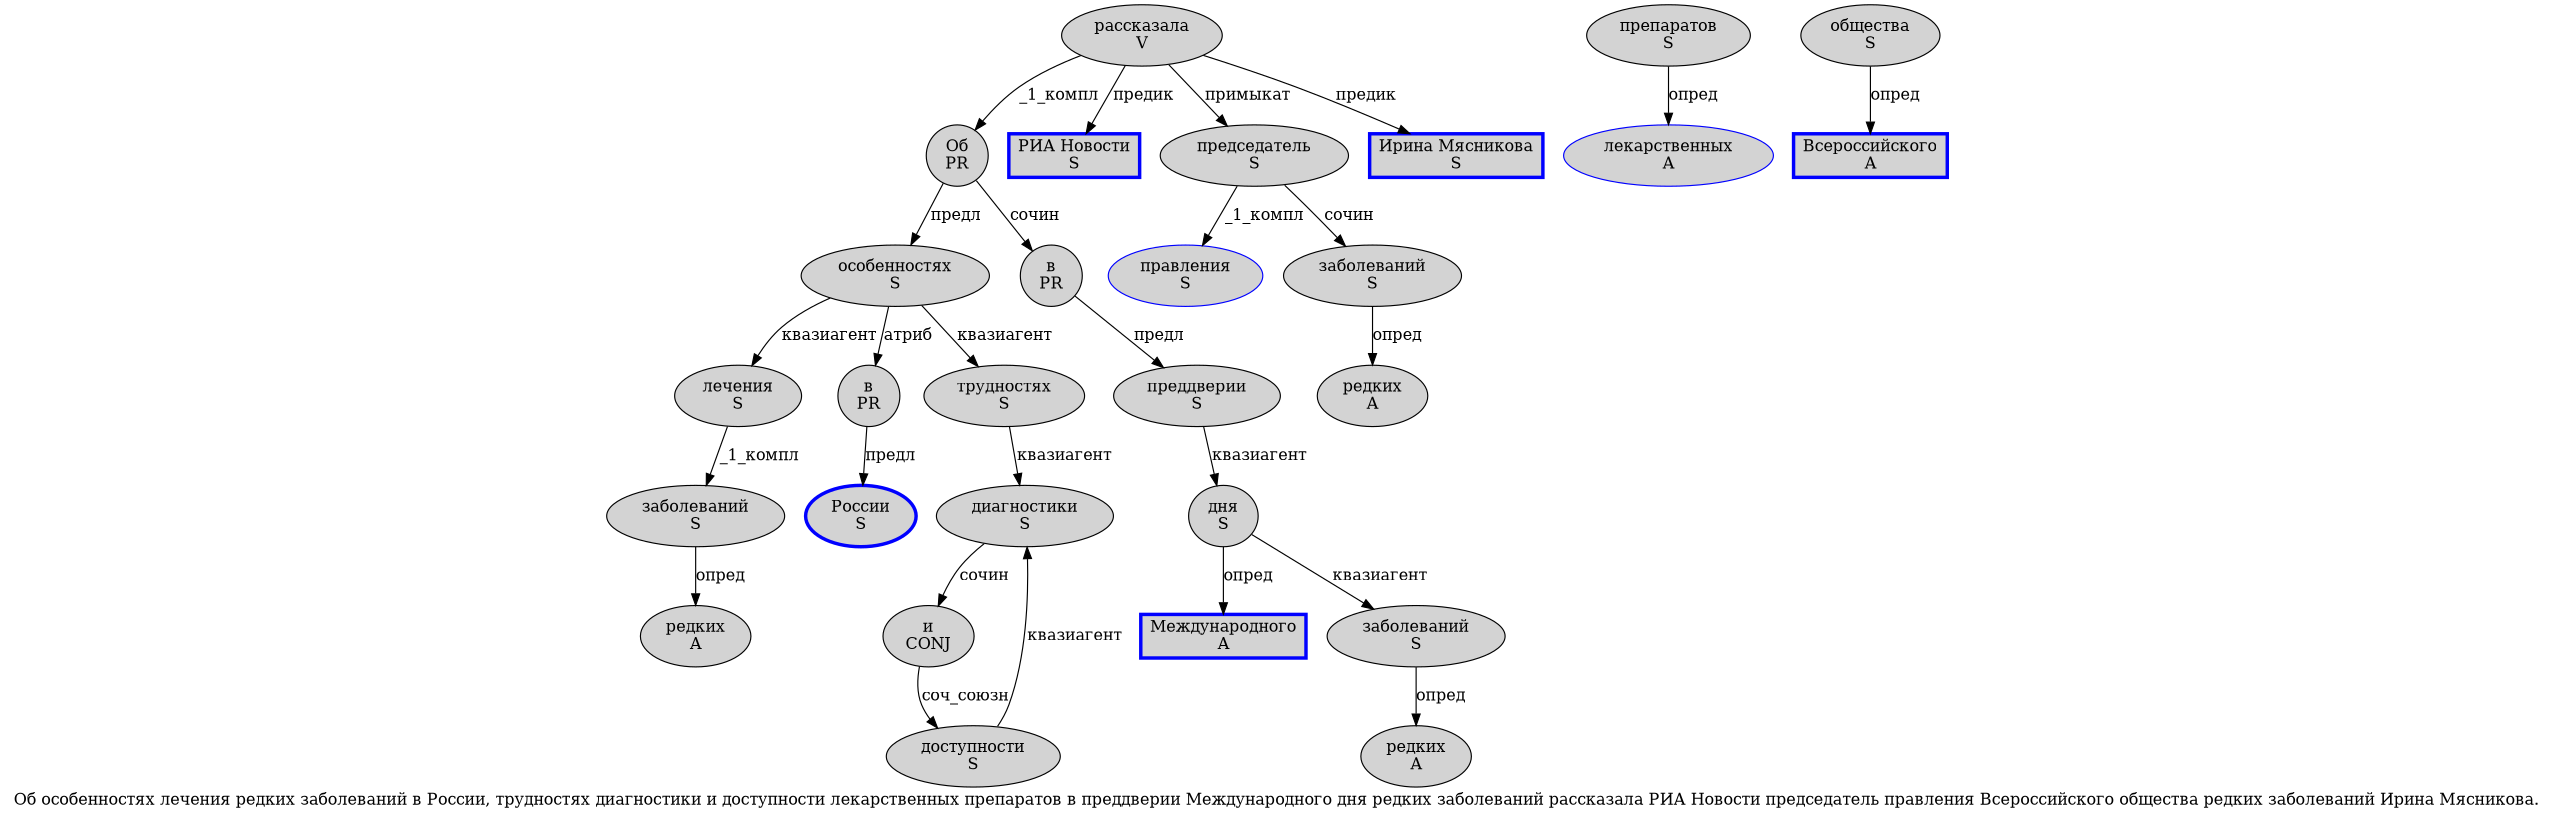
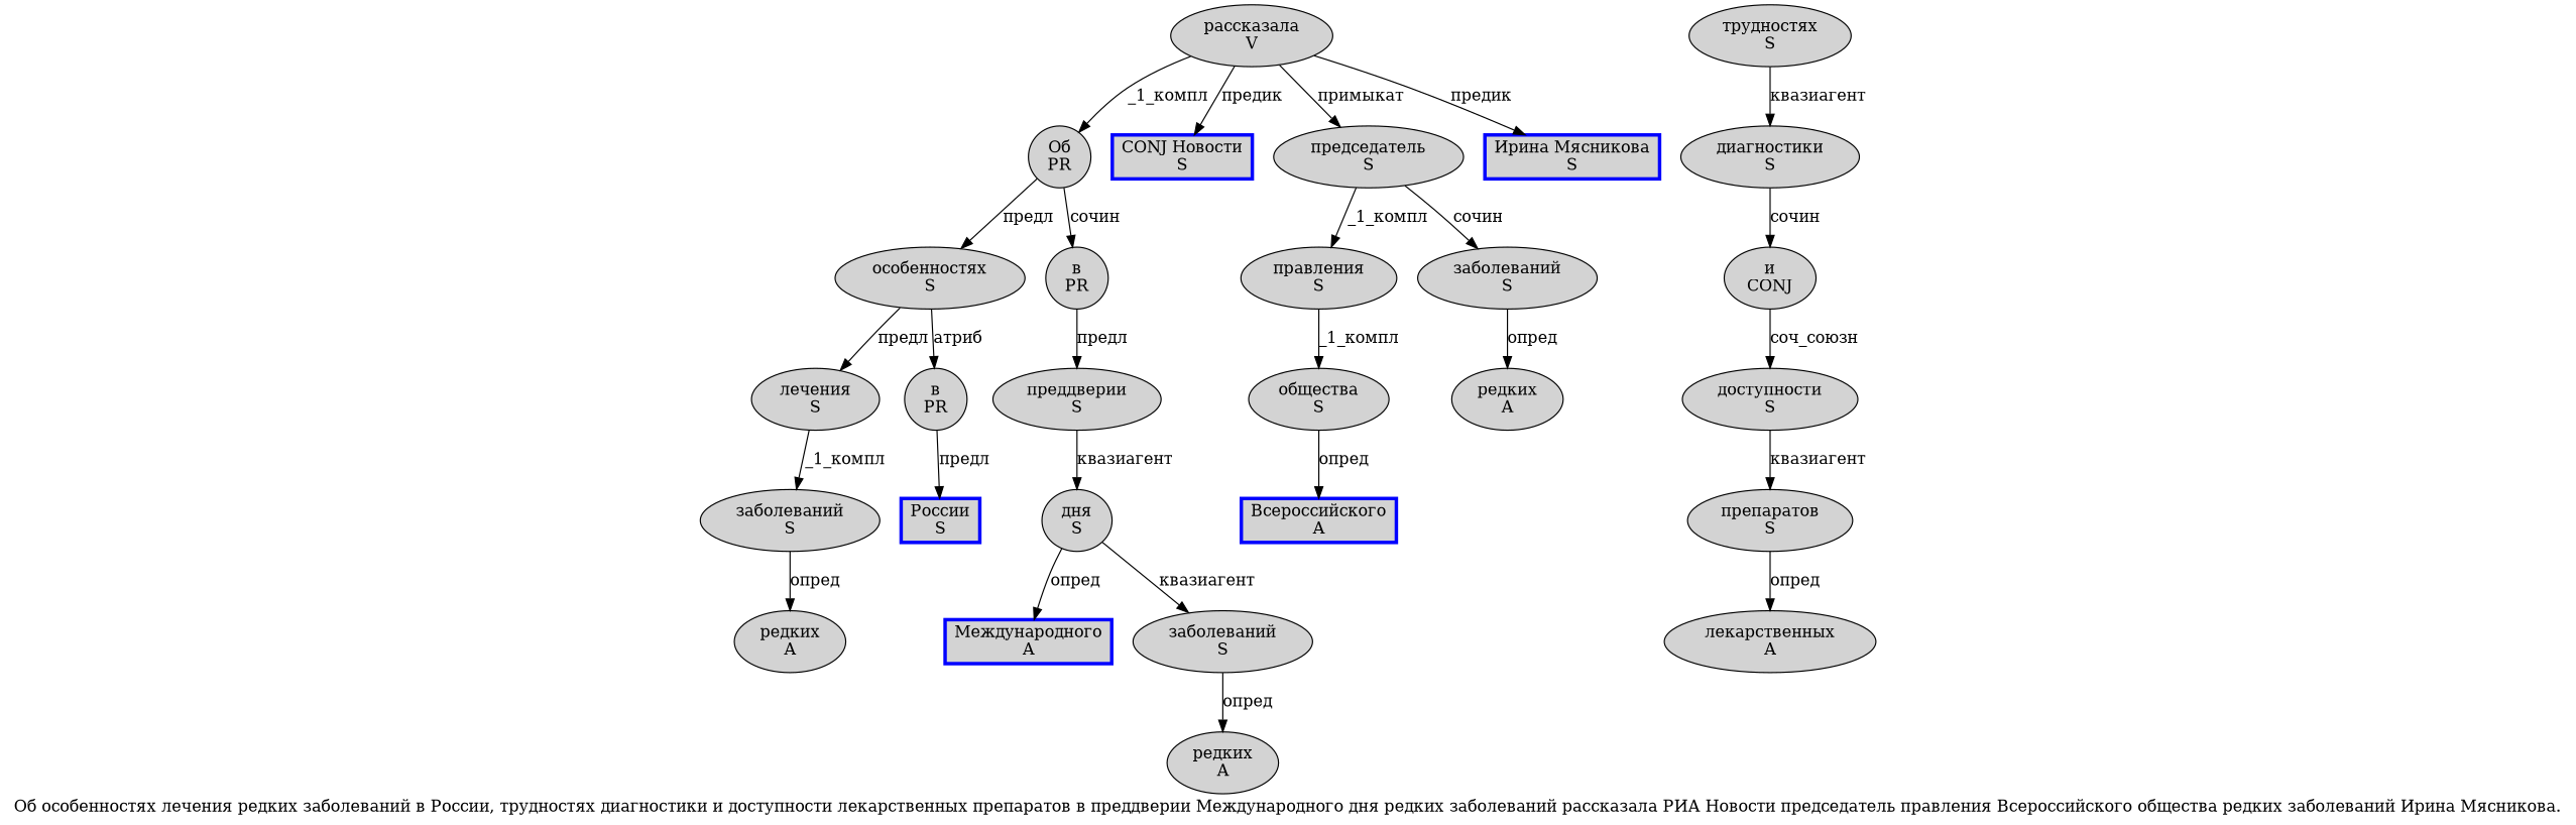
  digraph {
    label="Об особенностях лечения редких заболеваний в России, трудностях диагностики и доступности лекарственных препаратов в преддверии Международного дня редких заболеваний рассказала РИА Новости председатель правления Всероссийского общества редких заболеваний Ирина Мясникова."
    node [fillcolor=lightgray penwidth=1 shape=ellipse style=filled]
    n1 [label="Об\nPR"]
    n2 [label="особенностях\nS"]
    n3 [label="в\nPR"]
    n4 [label="лечения\nS"]
    n5 [label="в\nPR"]
    n6 [label="трудностях\nS"]
    n7 [label="преддверии\nS"]
    n8 [label="заболеваний\nS"]
-   n9 [color=blue label="России\nS" penwidth=3]
+   n9 [color=blue label="России\nS" penwidth=3 shape=box]
    n10 [label="диагностики\nS"]
    n11 [label="редких\nA"]
    n12 [label="и\nCONJ"]
    n13 [label="доступности\nS"]
    n14 [label="препаратов\nS"]
-   n15 [label="лекарственных\nA" color=blue]
+   n15 [label="лекарственных\nA"]
    n16 [label="дня\nS"]
    n17 [color=blue label="Международного\nA" penwidth=3 shape=box]
    n18 [label="заболеваний\nS"]
    n19 [label="редких\nA"]
    n20 [label="рассказала\nV"]
-   n21 [color=blue label="РИА Новости\nS" penwidth=3 shape=box]
+   n21 [color=blue label="CONJ Новости\nS" penwidth=3 shape=box]
    n22 [label="председатель\nS"]
    n23 [color=blue label="Ирина Мясникова\nS" penwidth=3 shape=box]
-   n24 [label="правления\nS" color=blue]
+   n24 [label="правления\nS"]
    n25 [label="заболеваний\nS"]
    n26 [label="общества\nS"]
    n27 [label="редких\nA"]
    n28 [color=blue label="Всероссийского\nA" penwidth=3 shape=box]
    n1 -> n2 [label="предл"]
    n1 -> n3 [label="сочин"]
-   n2 -> n4 [label="квазиагент"]
+   n2 -> n4 [label="предл"]
    n2 -> n5 [label="атриб"]
-   n2 -> n6 [label="квазиагент"]
    n3 -> n7 [label="предл"]
    n4 -> n8 [label="_1_компл"]
    n5 -> n9 [label="предл"]
    n6 -> n10 [label="квазиагент"]
    n7 -> n16 [label="квазиагент"]
    n8 -> n11 [label="опред"]
    n10 -> n12 [label="сочин"]
    n12 -> n13 [label="соч_союзн"]
-   n13 -> n10 [label="квазиагент"]
+   n13 -> n14 [label="квазиагент"]
    n14 -> n15 [label="опред"]
    n16 -> n17 [label="опред"]
    n16 -> n18 [label="квазиагент"]
    n18 -> n19 [label="опред"]
    n20 -> n1 [label="_1_компл"]
    n20 -> n21 [label="предик"]
    n20 -> n22 [label="примыкат"]
    n20 -> n23 [label="предик"]
    n22 -> n24 [label="_1_компл"]
    n22 -> n25 [label="сочин"]
+   n24 -> n26 [label="_1_компл"]
    n25 -> n27 [label="опред"]
    n26 -> n28 [label="опред"]
  }
